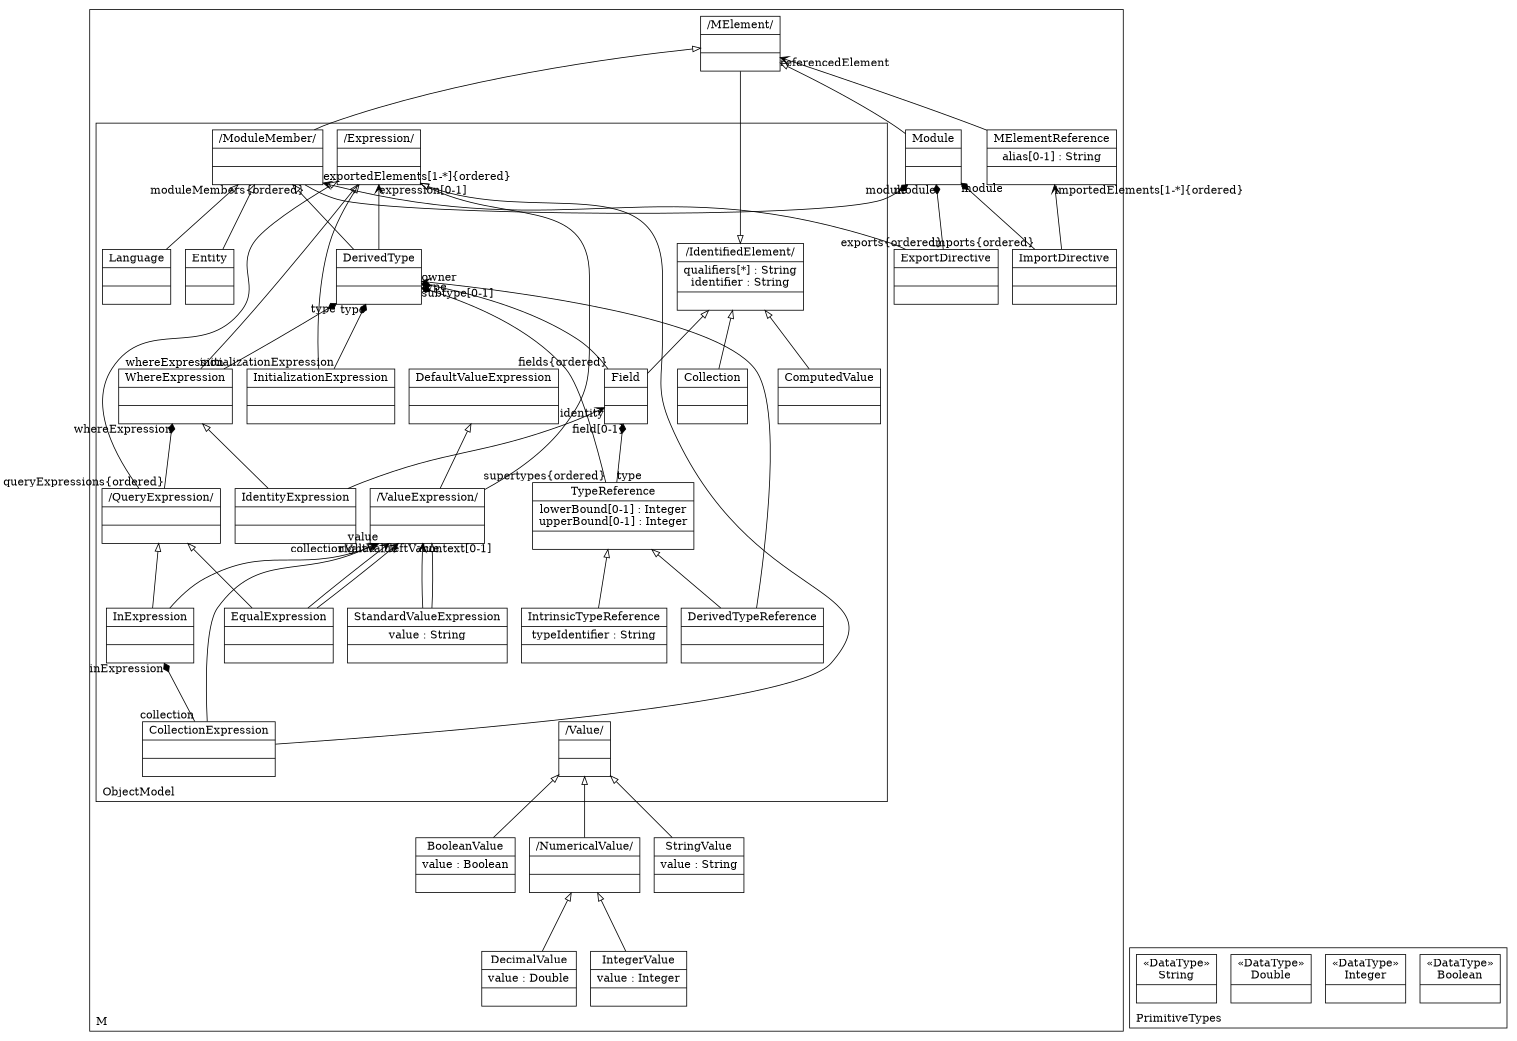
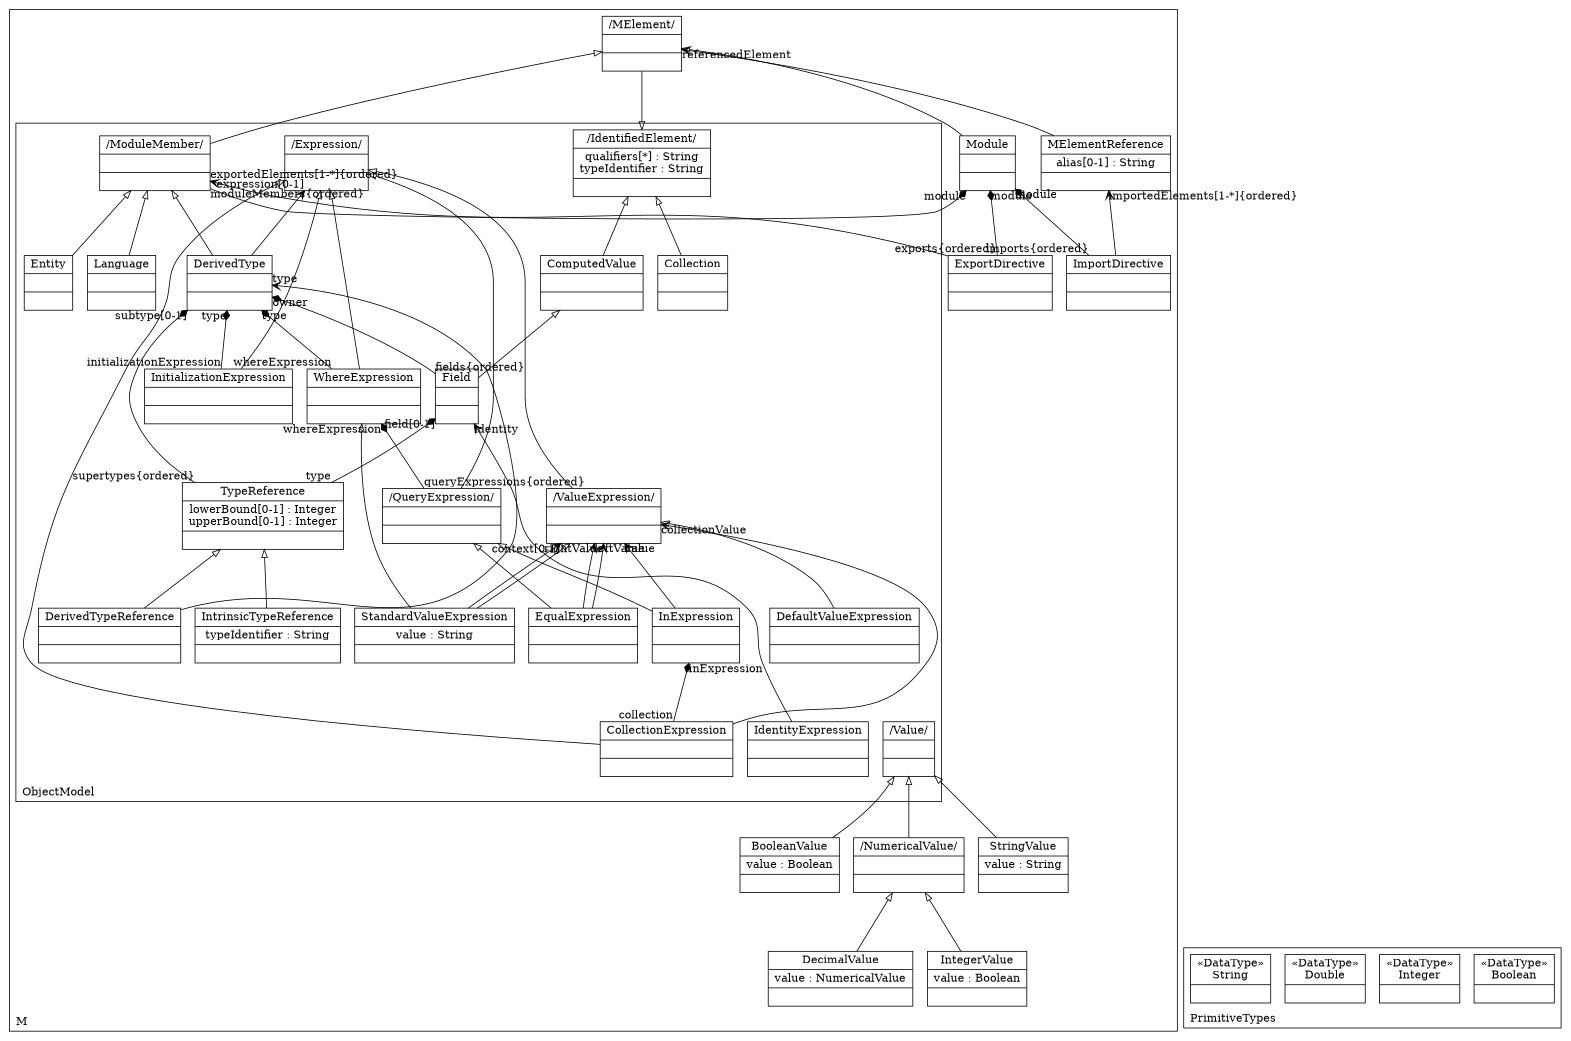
  digraph {
    compound=true
    labeljust=l
    labelloc=t
    nodeSep=0.75
    rankdir=BT
    node [shape=record]
    edge [arrowhead=onormal constraint=true group=ValueExpression minlen=2]
-   n1 [label="{/IdentifiedElement/|qualifiers[*] : String\nidentifier : String| }"]
+   n1 [label="{/IdentifiedElement/|qualifiers[*] : String\ntypeIdentifier : String| }"]
    n2 [label="{/ModuleMember/| | }"]
    n3 [label="{/Value/| | }"]
    n4 [label="{DerivedType| | }"]
    n5 [label="{/Expression/| | }"]
    n6 [label="{TypeReference|lowerBound[0-1] : Integer\nupperBound[0-1] : Integer| }"]
    n7 [label="{Field| | }"]
    n8 [label="{IntrinsicTypeReference|typeIdentifier : String| }"]
    n9 [label="{DerivedTypeReference| | }"]
    n10 [label="{Collection| | }"]
    n11 [label="{ComputedValue| | }"]
    n12 [label="{InitializationExpression| | }"]
    n13 [label="{WhereExpression| | }"]
    n14 [label="{IdentityExpression| | }"]
    n15 [label="{/QueryExpression/| | }"]
    n16 [label="{EqualExpression| | }"]
    n17 [label="{/ValueExpression/| | }"]
    n18 [label="{InExpression| | }"]
    n19 [label="{CollectionExpression| | }"]
    n20 [label="{DefaultValueExpression| | }"]
    n21 [label="{StandardValueExpression|value : String| }"]
    n22 [label="{Language| | }"]
    n23 [label="{Entity| | }"]
    n24 [label="{/MElement/| | }"]
    n25 [label="{MElementReference|alias[0-1] : String| }"]
    n26 [label="{Module| | }"]
    n27 [label="{ImportDirective| | }"]
    n28 [label="{ExportDirective| | }"]
    n29 [label="{/NumericalValue/| | }"]
    n30 [label="{StringValue|value : String| }"]
-   n31 [label="{IntegerValue|value : Integer| }"]
-   n32 [label="{DecimalValue|value : Double| }"]
+   n31 [label="{IntegerValue|value : Boolean| }"]
+   n32 [label="{DecimalValue|value : NumericalValue| }"]
    n33 [label="{BooleanValue|value : Boolean| }"]
    n34 [label="{&#171;DataType&#187;\nBoolean|}"]
    n35 [label="{&#171;DataType&#187;\nInteger|}"]
    n36 [label="{&#171;DataType&#187;\nDouble|}"]
    n37 [label="{&#171;DataType&#187;\nString|}"]
    subgraph cluster_1 {
      color=black
      label=M
      n24
      n25
      n26
      n27
      n28
      n29
      n30
      n31
      n32
      n33
      subgraph cluster_2 {
        color=black
        label=ObjectModel
        n1
        n2
        n3
        n4
        n5
        n6
        n7
        n8
        n9
        n10
        n11
        n12
        n13
        n14
        n15
        n16
        n17
        n18
        n19
        n20
        n21
        n22
        n23
      }
    }
    subgraph cluster_3 {
      color=black
      label=PrimitiveTypes
      n34
      n35
      n36
      n37
    }
    n2 -> n24 [group=MElement]
    n2 -> n26 [arrowhead=diamond arrowtail=none group=Module headlabel=module taillabel="moduleMembers{ordered}"]
    n4 -> n2 [group=ModuleMember]
    n4 -> n5 [arrowhead=vee arrowtail=diamond group=Expression headlabel="expression[0-1]"]
    n6 -> n4 [arrowhead=diamond arrowtail=none group=DerivedType headlabel="subtype[0-1]" taillabel="supertypes{ordered}"]
    n6 -> n7 [arrowhead=diamond arrowtail=none group=Field headlabel="field[0-1]" taillabel=type]
-   n7 -> n1 [group=IdentifiedElement]
+   n7 -> n11 [group=IdentifiedElement]
    n7 -> n4 [arrowhead=diamond arrowtail=none group=DerivedType headlabel=owner taillabel="fields{ordered}"]
    n8 -> n6 [group=TypeReference]
    n9 -> n4 [arrowhead=vee arrowtail=none constraint=false group=DerivedType headlabel=type]
    n9 -> n6 [group=TypeReference]
    n10 -> n1 [group=IdentifiedElement]
    n11 -> n1 [group=IdentifiedElement]
    n12 -> n4 [arrowhead=diamond arrowtail=none group=DerivedType headlabel=type taillabel=initializationExpression]
    n12 -> n5 [group=Expression]
    n13 -> n4 [arrowhead=diamond arrowtail=none group=DerivedType headlabel=type taillabel=whereExpression]
    n13 -> n5 [group=Expression]
    n14 -> n7 [arrowhead=vee arrowtail=none constraint=false group=Field headlabel=identity]
-   n14 -> n13 [group=WhereExpression]
+   n21 -> n13 [group=WhereExpression]
    n15 -> n5 [group=Expression]
    n15 -> n13 [arrowhead=diamond arrowtail=none group=WhereExpression headlabel=whereExpression taillabel="queryExpressions{ordered}"]
    n16 -> n15 [group=QueryExpression]
    n16 -> n17 [arrowhead=vee arrowtail=diamond headlabel=leftValue]
    n16 -> n17 [arrowhead=vee arrowtail=diamond headlabel=rightValue]
    n17 -> n5 [group=Expression]
    n18 -> n15 [group=QueryExpression]
    n18 -> n17 [arrowhead=vee arrowtail=diamond headlabel=value]
    n19 -> n5 [group=Expression]
    n19 -> n17 [arrowhead=vee arrowtail=diamond headlabel=collectionValue]
    n19 -> n18 [arrowhead=diamond arrowtail=none group=InExpression headlabel=inExpression taillabel=collection]
-   n17 -> n20
+   n20 -> n17
    n21 -> n17 [arrowhead=vee arrowtail=diamond headlabel="context[0-1]"]
    n21 -> n17
    n22 -> n2 [group=ModuleMember]
    n23 -> n2 [group=ModuleMember]
    n24 -> n1 [group=IdentifiedElement]
    n25 -> n24 [arrowhead=vee arrowtail=none constraint=false group=MElement headlabel=referencedElement]
    n26 -> n24 [group=MElement]
    n27 -> n25 [arrowhead=vee arrowtail=diamond group=MElementReference headlabel="importedElements[1-*]{ordered}"]
    n27 -> n26 [arrowhead=diamond arrowtail=none group=Module headlabel=module taillabel="imports{ordered}"]
    n28 -> n2 [arrowhead=vee arrowtail=none constraint=false group=ModuleMember headlabel="exportedElements[1-*]{ordered}"]
    n28 -> n26 [arrowhead=diamond arrowtail=none group=Module headlabel=module taillabel="exports{ordered}"]
    n29 -> n3 [group=Value]
    n30 -> n3 [group=Value]
    n31 -> n29 [group=NumericalValue]
    n32 -> n29 [group=NumericalValue]
    n33 -> n3 [group=Value]
  }
